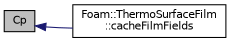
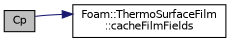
  digraph {
    rankdir=LR
    node [color=black fontname=Helvetica fontsize=10 shape=record]
    n1 [fillcolor=grey75 fontcolor=black height=0.2 label=Cp style=filled width=0.4]
    n2 [height=0.2 label="Foam::ThermoSurfaceFilm\l::cacheFilmFields" width=0.4]
-   n1 -> n2 [color=midnightblue dir=back fontname=Helvetica fontsize=10 labelfontname=Helvetica labelfontsize=10 style=solid]
+   n2 -> n1 [color=midnightblue dir=back fontname=Helvetica fontsize=10 labelfontname=Helvetica labelfontsize=10 style=solid]
  }
